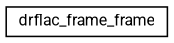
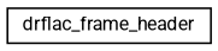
  digraph {
    rankdir=LR
    fontname=Roboto
-   n1 [color=black fillcolor=white fontname=Roboto fontsize=10 height=0.2 label=drflac_frame_frame shape=record style=filled width=0.4]
+   n1 [color=black fillcolor=white fontname=Roboto fontsize=10 height=0.2 label=drflac_frame_header shape=record style=filled width=0.4]
  }
